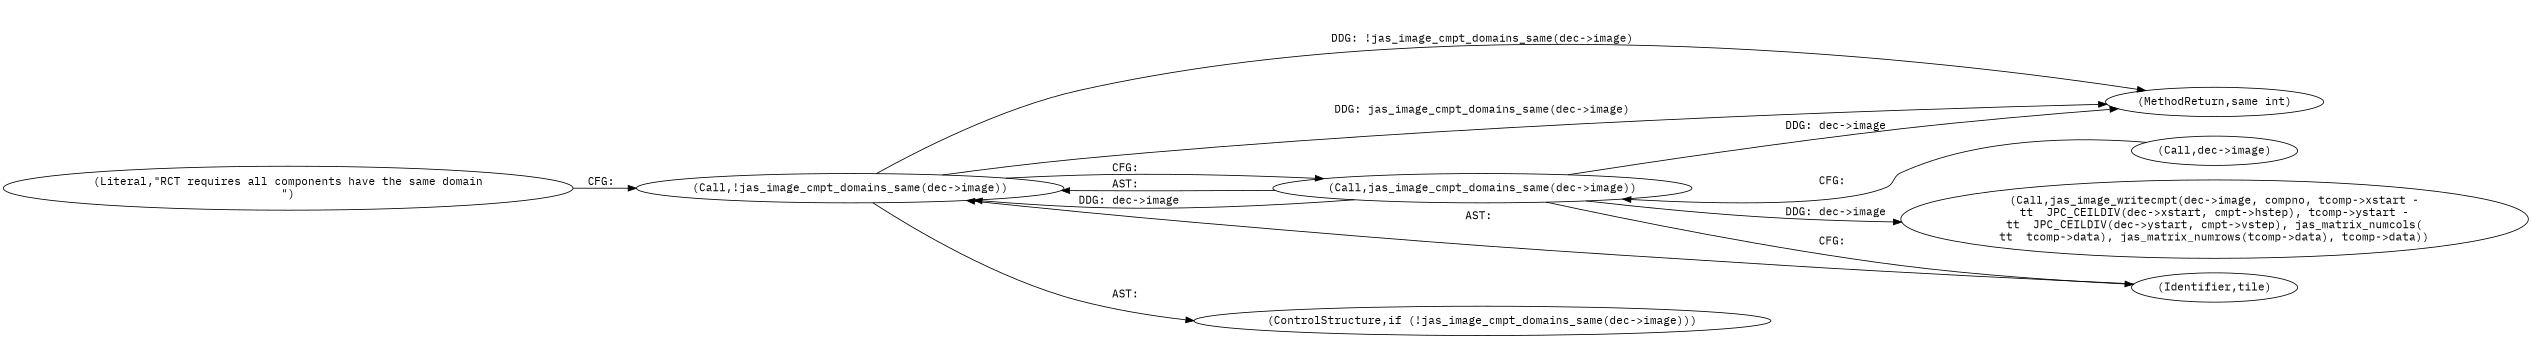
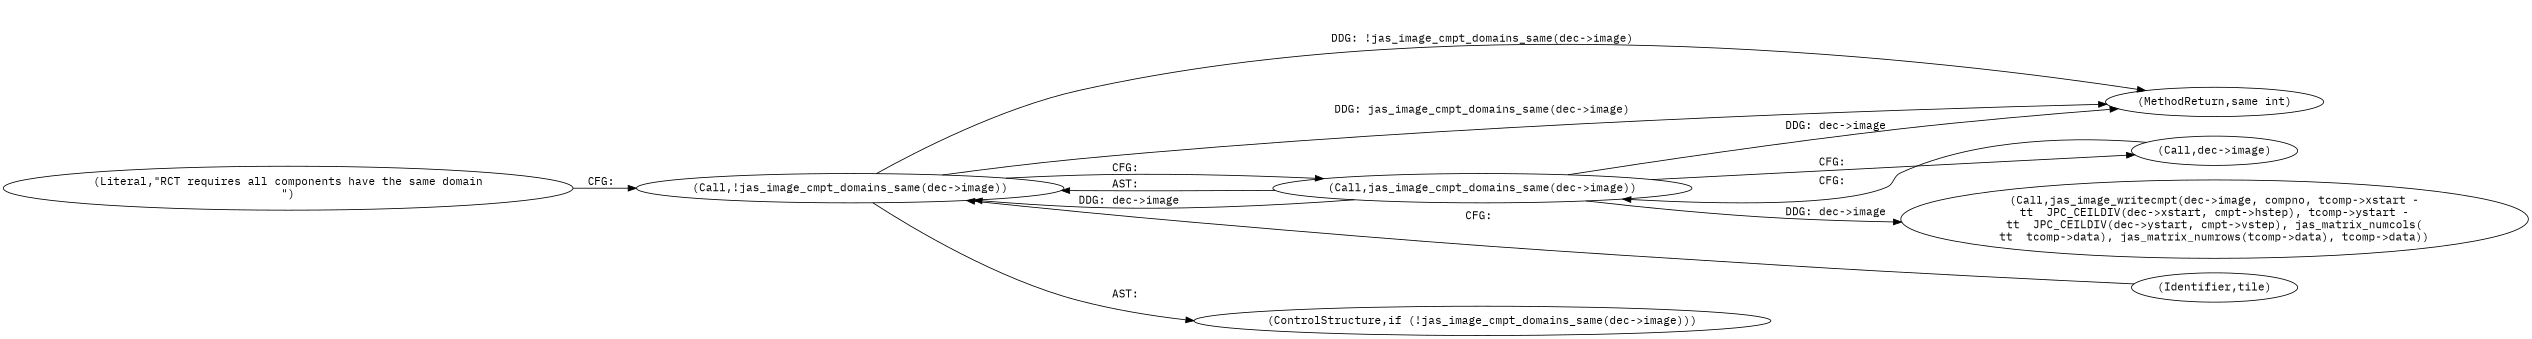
  digraph {
    fontname="IBM Plex Mono"
    rankdir=LR
    node [fontname="IBM Plex Mono"]
    edge [fontname="IBM Plex Mono"]
    n1 [label="(Call,!jas_image_cmpt_domains_same(dec->image))"]
    n2 [label="(Call,jas_image_cmpt_domains_same(dec->image))"]
    n3 [label="(ControlStructure,if (!jas_image_cmpt_domains_same(dec->image)))"]
    n4 [label="(MethodReturn,same int)"]
    n5 [label="(Call,dec->image)"]
    n6 [label="(Call,jas_image_writecmpt(dec->image, compno, tcomp->xstart -\n\t\t  JPC_CEILDIV(dec->xstart, cmpt->hstep), tcomp->ystart -\n\t\t  JPC_CEILDIV(dec->ystart, cmpt->vstep), jas_matrix_numcols(\n\t\t  tcomp->data), jas_matrix_numrows(tcomp->data), tcomp->data))"]
    n7 [label="(Literal,\"RCT requires all components have the same domain\n\")"]
    n8 [label="(Identifier,tile)"]
    n1 -> n2 [label="CFG: "]
    n1 -> n3 [label="AST: "]
    n1 -> n4 [label="DDG: !jas_image_cmpt_domains_same(dec->image)"]
    n1 -> n4 [label="DDG: jas_image_cmpt_domains_same(dec->image)"]
    n2 -> n1 [label="AST: "]
    n2 -> n1 [label="DDG: dec->image"]
    n2 -> n4 [label="DDG: dec->image"]
-   n2 -> n8 [label="CFG: "]
+   n2 -> n5 [label="CFG: "]
    n2 -> n6 [label="DDG: dec->image"]
    n5 -> n2 [label="CFG: "]
    n7 -> n1 [label="CFG: "]
-   n8 -> n1 [label="AST: "]
+   n8 -> n1 [label="CFG: "]
  }
